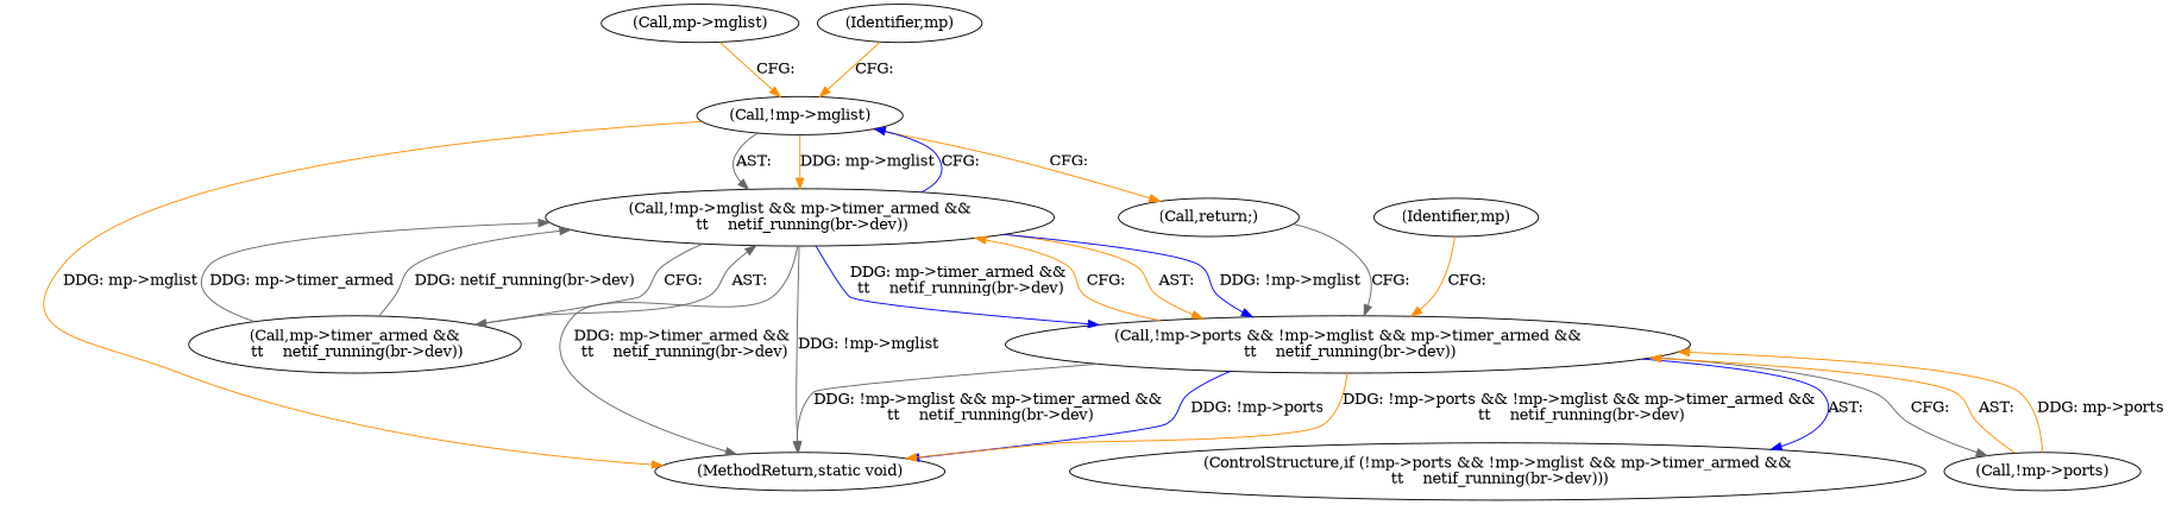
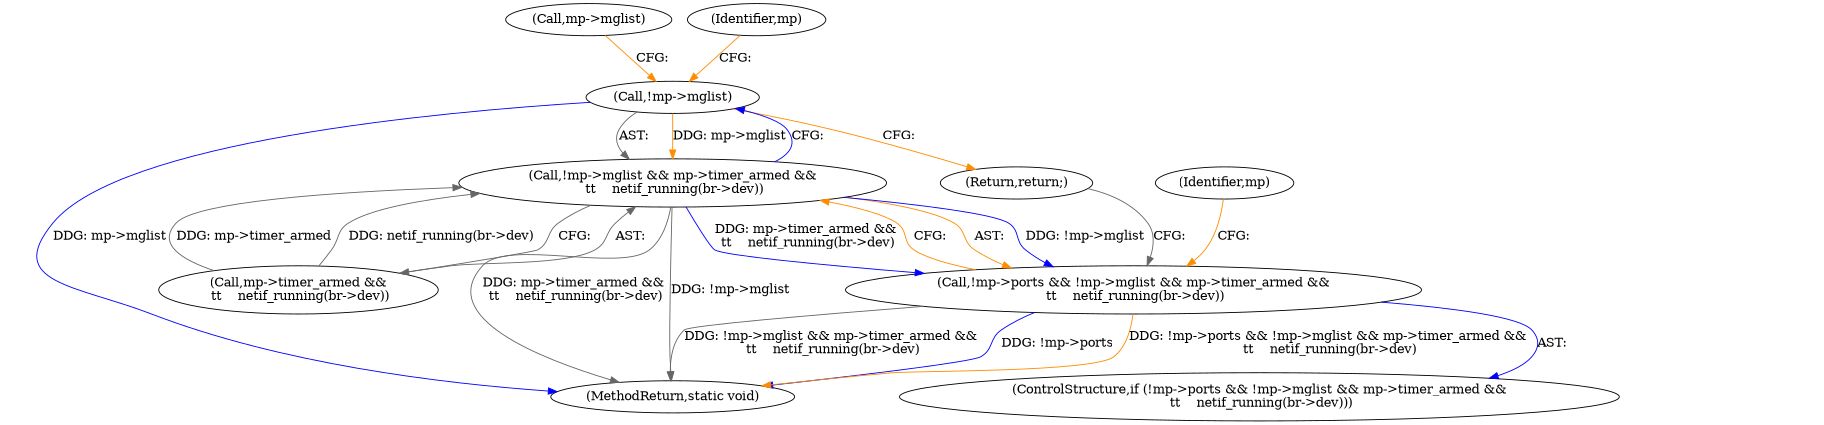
  digraph {
    edge [color=gray40]
    n1 [label="(Call,!mp->mglist)"]
    n2 [label="(Call,!mp->mglist && mp->timer_armed &&\n \t\t    netif_running(br->dev))"]
    n3 [label="(MethodReturn,static void)"]
-   n4 [label="(Call,return;)"]
+   n4 [label="(Return,return;)"]
    n5 [label="(Call,!mp->ports && !mp->mglist && mp->timer_armed &&\n \t\t    netif_running(br->dev))"]
    n6 [label="(Call,mp->timer_armed &&\n \t\t    netif_running(br->dev))"]
    n7 [label="(Call,mp->mglist)"]
-   n8 [label="(Call,!mp->ports)"]
    n9 [label="(ControlStructure,if (!mp->ports && !mp->mglist && mp->timer_armed &&\n \t\t    netif_running(br->dev)))"]
    n10 [label="(Identifier,mp)"]
    n11 [label="(Identifier,mp)"]
    n1 -> n2 [label="AST: "]
    n1 -> n2 [color=darkorange label="DDG: mp->mglist"]
-   n1 -> n3 [color=darkorange label="DDG: mp->mglist"]
+   n1 -> n3 [color=blue label="DDG: mp->mglist"]
    n1 -> n4 [color=darkorange label="CFG: "]
    n2 -> n1 [color=blue label="CFG: "]
    n2 -> n3 [label="DDG: mp->timer_armed &&\n \t\t    netif_running(br->dev)"]
    n2 -> n3 [label="DDG: !mp->mglist"]
    n2 -> n5 [color=darkorange label="AST: "]
    n2 -> n5 [color=blue label="DDG: !mp->mglist"]
    n2 -> n5 [color=blue label="DDG: mp->timer_armed &&\n \t\t    netif_running(br->dev)"]
    n2 -> n6 [label="CFG: "]
    n4 -> n5 [label="CFG: "]
    n5 -> n2 [color=darkorange label="CFG: "]
    n5 -> n3 [color=blue label="DDG: !mp->ports"]
    n5 -> n3 [color=darkorange label="DDG: !mp->ports && !mp->mglist && mp->timer_armed &&\n \t\t    netif_running(br->dev)"]
    n5 -> n3 [label="DDG: !mp->mglist && mp->timer_armed &&\n \t\t    netif_running(br->dev)"]
-   n5 -> n8 [label="CFG: "]
    n5 -> n9 [color=blue label="AST: "]
    n6 -> n2 [label="AST: "]
    n6 -> n2 [label="DDG: mp->timer_armed"]
    n6 -> n2 [label="DDG: netif_running(br->dev)"]
    n7 -> n1 [color=darkorange label="CFG: "]
-   n8 -> n5 [color=darkorange label="AST: "]
-   n8 -> n5 [color=darkorange label="DDG: mp->ports"]
    n10 -> n1 [color=darkorange label="CFG: "]
    n11 -> n5 [color=darkorange label="CFG: "]
  }
